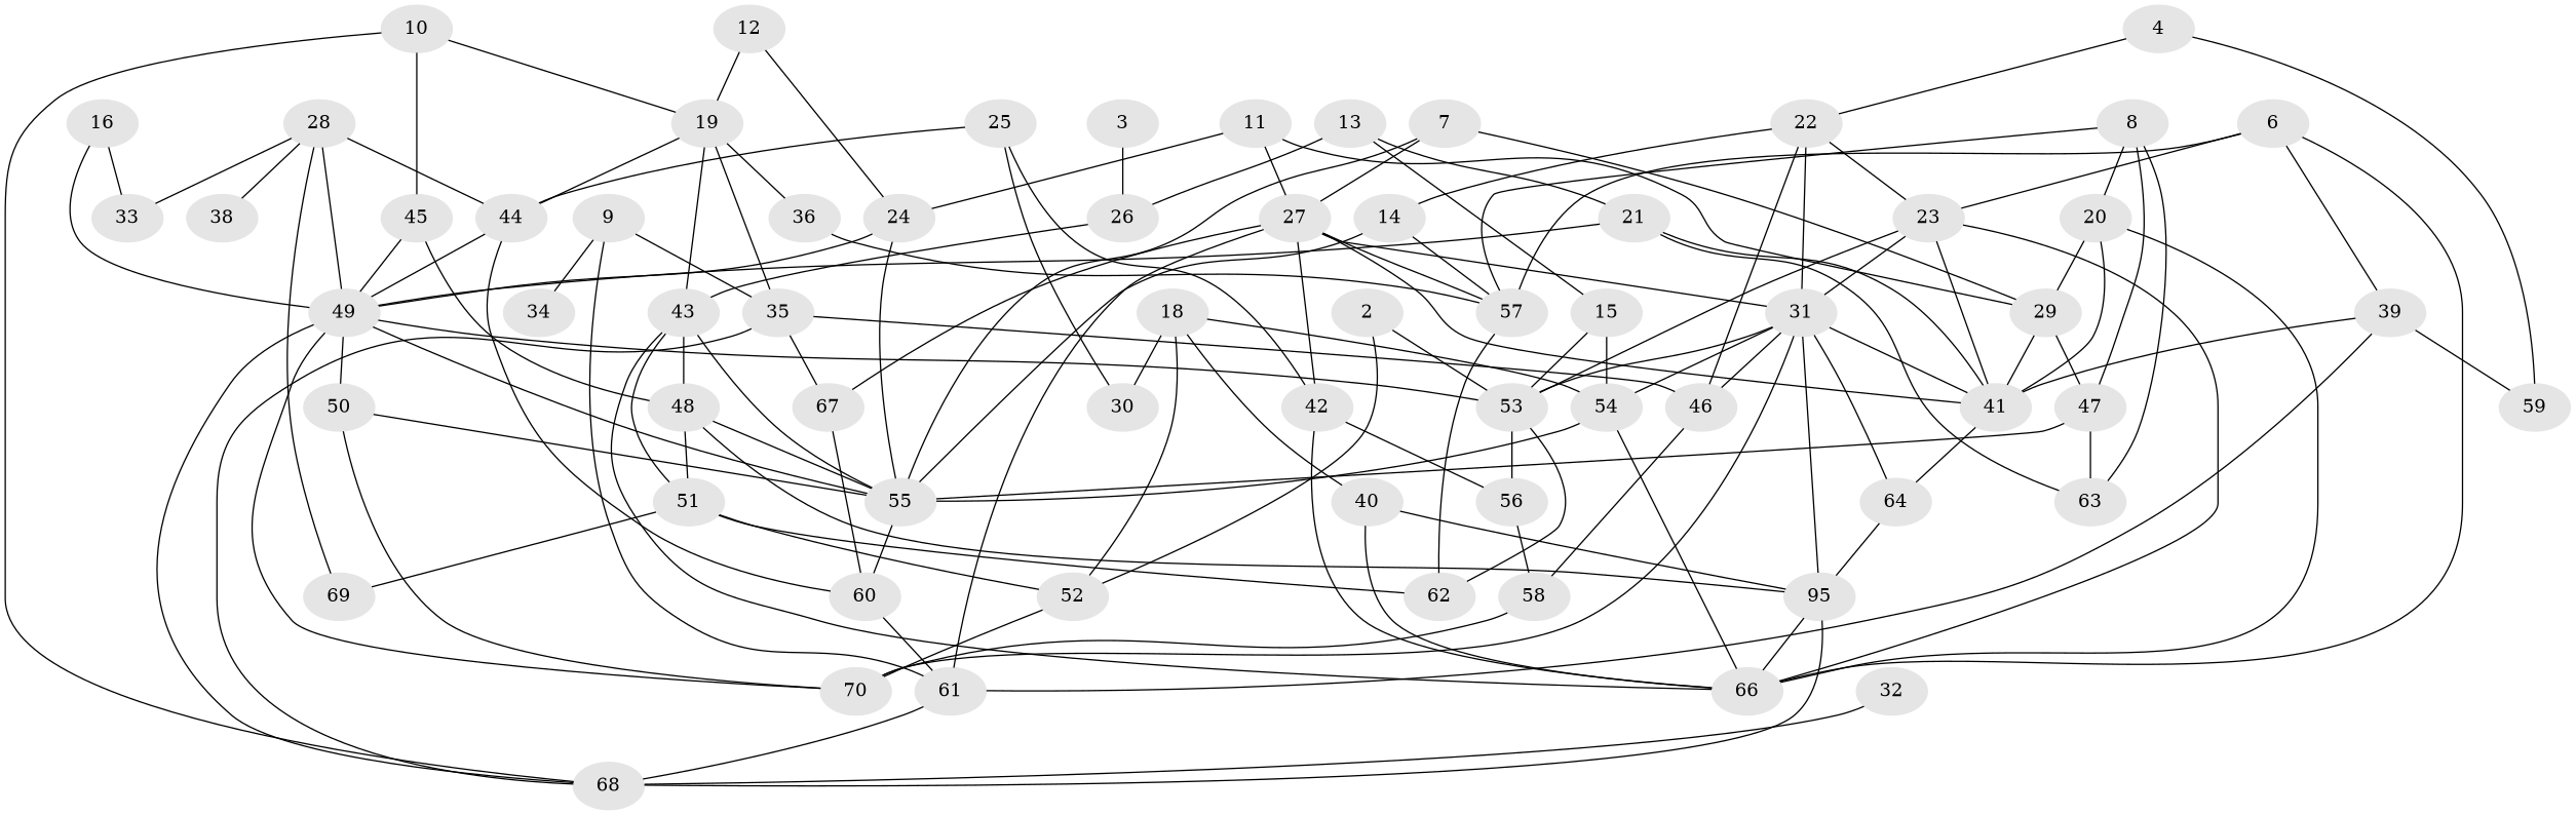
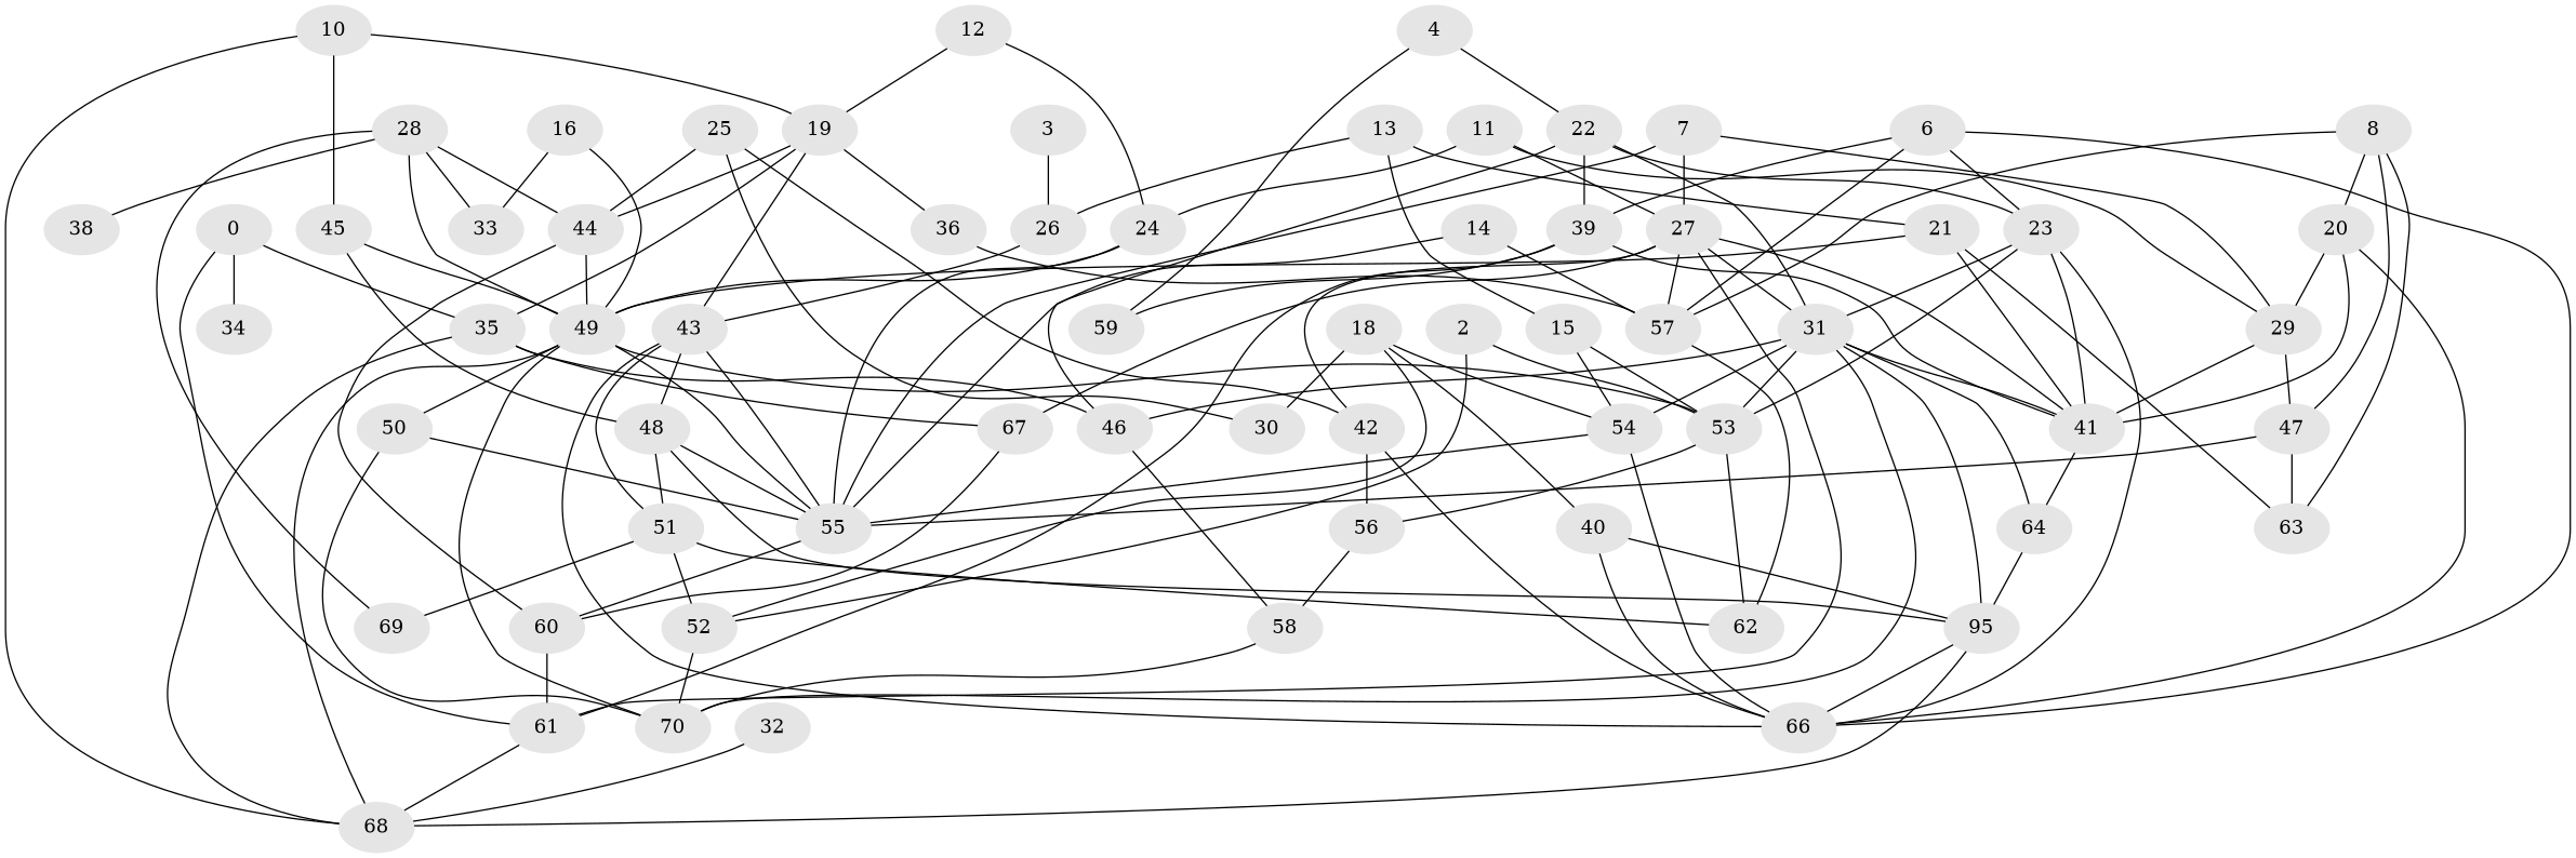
  graph {
    node [color=gray90 style=filled]
    edge [weight=1.0]
    2
    52
    53
    70
    56
    62
    3
    26
    43
    4
    22
    59
    23
    39
    31
    46
    6
    57
    66
    41
    61
    7
    27
    29
    55
    42
    67
    47
    60
    8
    20
    63
-   9
+   9 [label=0]
    34
    35
    68
    10
    19
    45
    36
    44
    49
    48
    11
    24
    12
    13
    15
    21
    54
    14
    16
    33
    50
    18
    30
    40
    n58 [label=95]
    51
    64
    58
    25
    28
    38
    69
    32
    2 -- 52
    2 -- 53
    52 -- 70
    53 -- 56
    53 -- 62
    56 -- 58
    3 -- 26 [weight=2.0]
    26 -- 43
    43 -- 66
    43 -- 55
    43 -- 48
    43 -- 51
    4 -- 22
    4 -- 59
    22 -- 23
-   22 -- 14
+   22 -- 39
    22 -- 31
    22 -- 46
    23 -- 53
    23 -- 31 [weight=2.0]
    23 -- 66
    23 -- 41
    39 -- 59
    39 -- 41 [weight=2.0]
    39 -- 61
    31 -- 53 [weight=2.0]
    31 -- 70
    31 -- 46 [weight=2.0]
    31 -- 41
    31 -- 54
    31 -- n58
    31 -- 64
    46 -- 58
    6 -- 23
    6 -- 39
    6 -- 57
    6 -- 66
    57 -- 62
    41 -- 64
    61 -- 68
    7 -- 27
    7 -- 29
    7 -- 55 [weight=2.0]
    27 -- 31
    27 -- 57
    27 -- 41
    27 -- 61
    27 -- 42
    27 -- 67
    29 -- 41
    29 -- 47
    55 -- 60
    42 -- 56
    42 -- 66
    67 -- 60
    47 -- 55
    47 -- 63
    60 -- 61
    8 -- 57
    8 -- 47
    8 -- 20
    8 -- 63
    20 -- 66
    20 -- 41
    20 -- 29
    9 -- 61
    9 -- 34 [weight=2.0]
    9 -- 35
    35 -- 46 [weight=2.0]
    35 -- 67
    35 -- 68
    10 -- 68
    10 -- 19
    10 -- 45
    19 -- 43
    19 -- 35
    19 -- 36
    19 -- 44
    45 -- 49
    45 -- 48
    36 -- 57
    44 -- 60
    44 -- 49
    49 -- 53
    49 -- 70
    49 -- 55
    49 -- 68
    49 -- 50
    48 -- 55
    48 -- n58
    48 -- 51
    11 -- 27
    11 -- 29
    11 -- 24
    24 -- 55
    24 -- 49
    12 -- 19
    12 -- 24
    13 -- 26
    13 -- 15
    13 -- 21
    15 -- 53
    15 -- 54
    21 -- 41
    21 -- 63
    21 -- 49
    54 -- 66
    54 -- 55
    14 -- 57
    14 -- 55
    16 -- 49
    16 -- 33
    50 -- 70
    50 -- 55
    18 -- 52
    18 -- 54
    18 -- 30
    18 -- 40
    40 -- 66
    40 -- n58
    n58 -- 66
    n58 -- 68
    51 -- 52 [weight=2.0]
    51 -- 62
    51 -- 69
    64 -- n58
    58 -- 70
    25 -- 42
    25 -- 44
    25 -- 30
    28 -- 44
    28 -- 49 [weight=2.0]
    28 -- 33
    28 -- 38
    28 -- 69
    32 -- 68
  }
